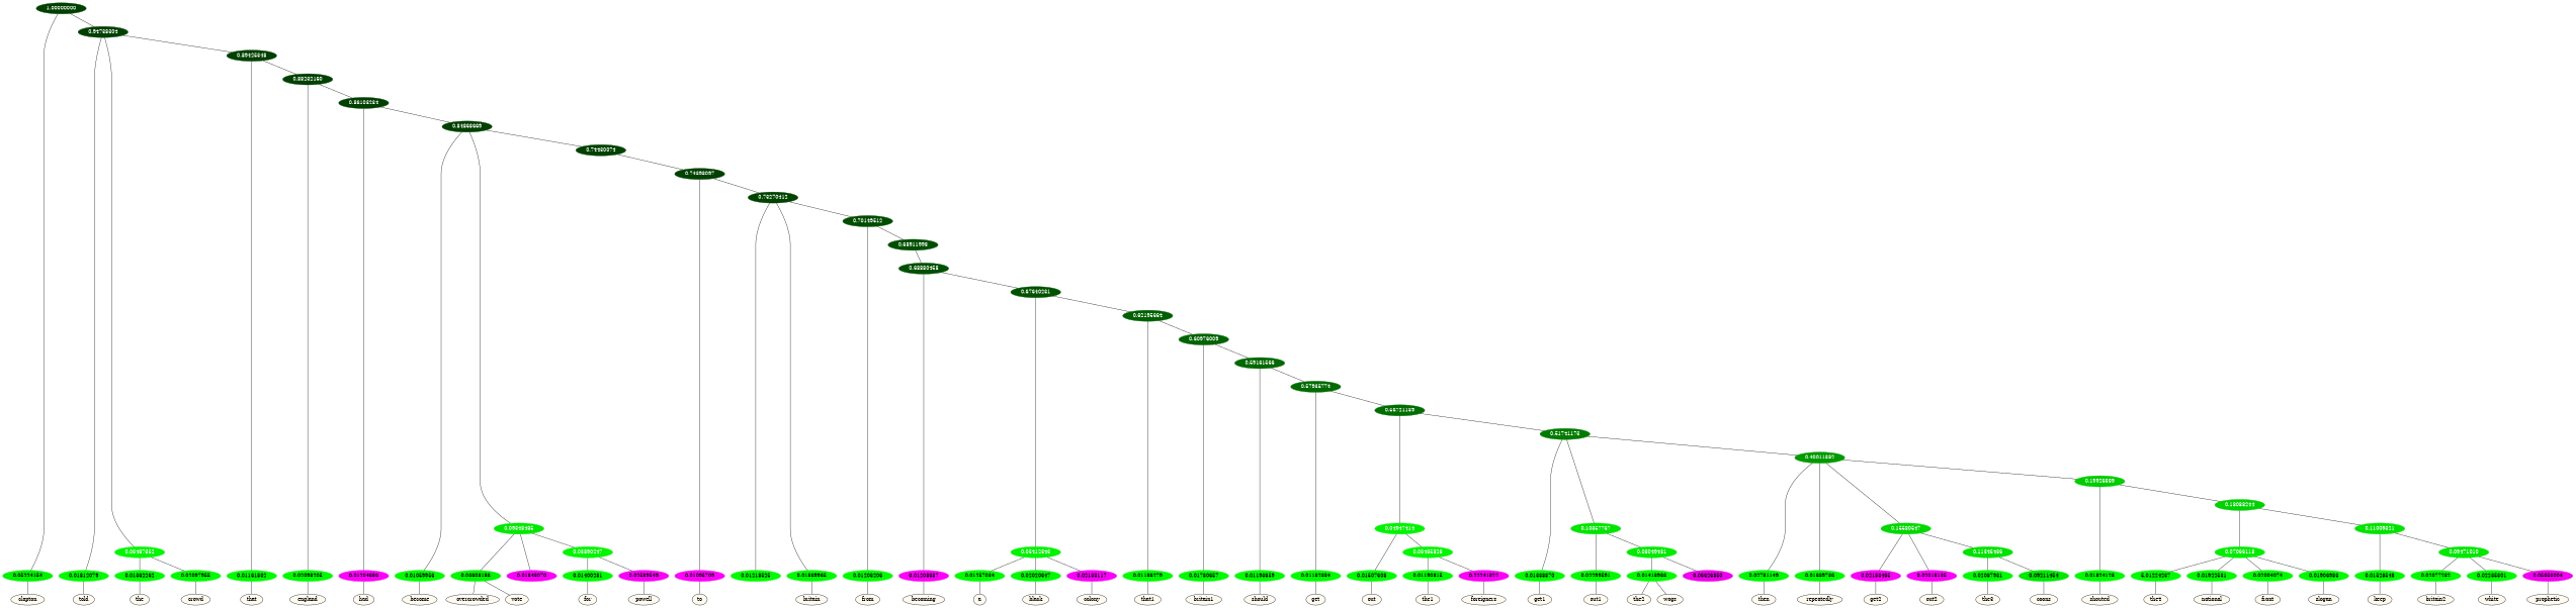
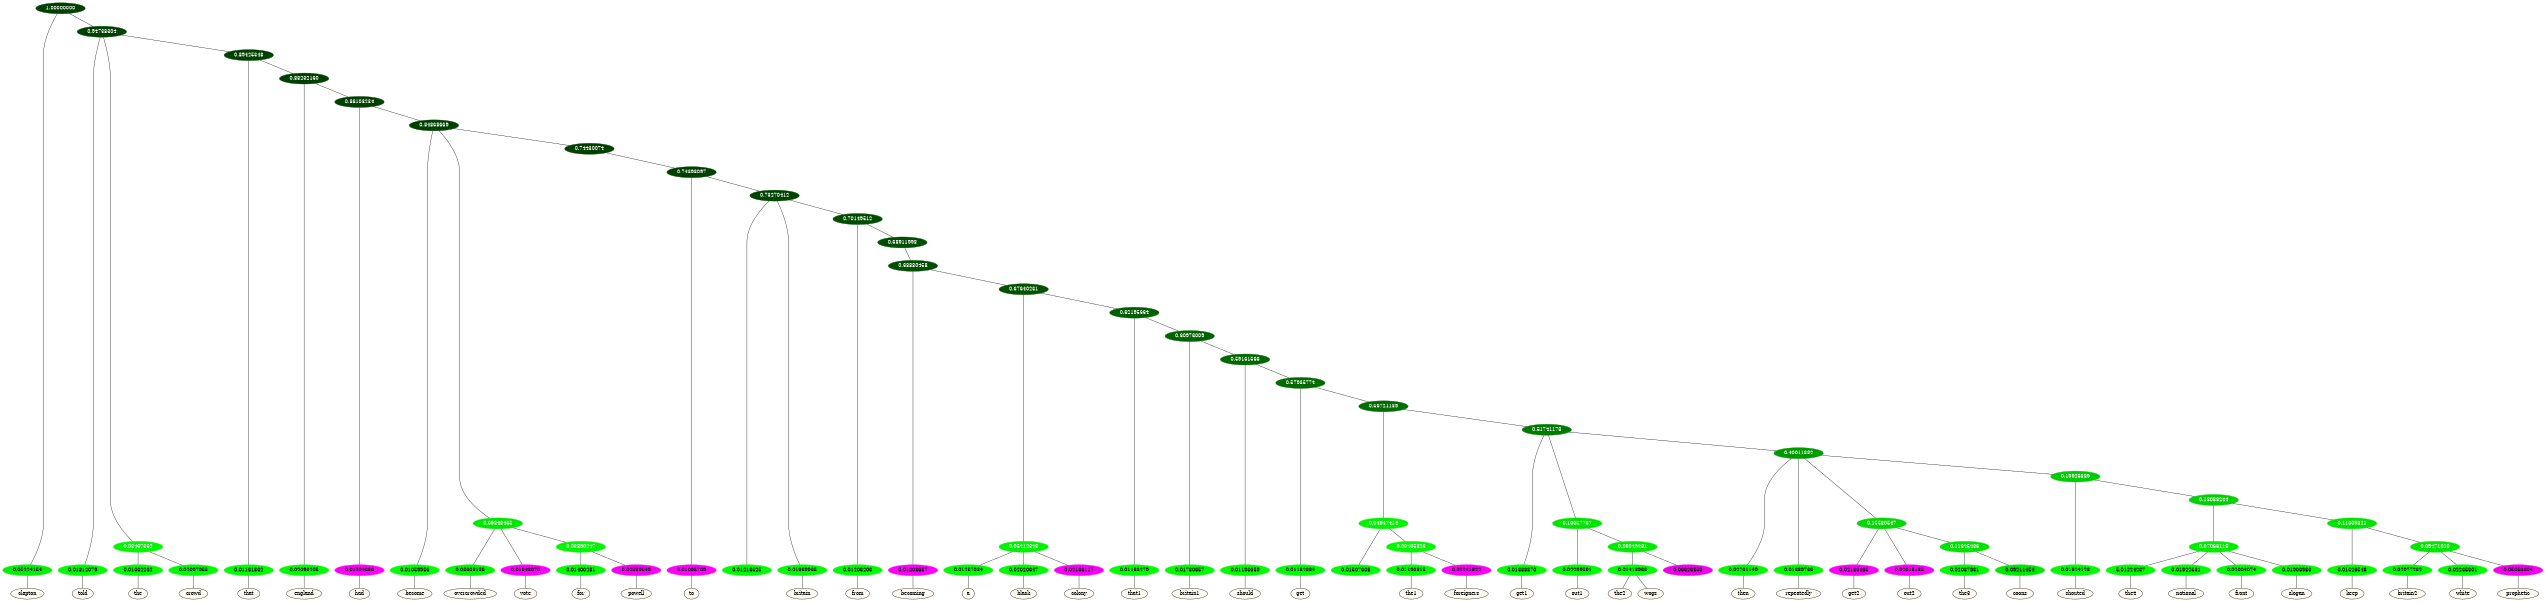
  graph {
    node [color=black format=png nodesep=0.001 ordering=out overlap_scaling=0.01 ranksep=0.001 style=filled fontcolor=black]
    n1 [fillcolor=floralwhite height=0.15 label=clapton style="filled,solid" width=0.15 fontcolor=""]
    n2 [fillcolor=floralwhite height=0.15 label=told style="filled,solid" width=0.15 fontcolor=""]
    n3 [fillcolor=floralwhite height=0.15 label=the style="filled,solid" width=0.15 fontcolor=""]
    n4 [fillcolor=floralwhite height=0.15 label=crowd style="filled,solid" width=0.15 fontcolor=""]
    n5 [fillcolor=floralwhite height=0.15 label=that style="filled,solid" width=0.15 fontcolor=""]
    n6 [fillcolor=floralwhite height=0.15 label=england style="filled,solid" width=0.15 fontcolor=""]
    n7 [fillcolor=floralwhite height=0.15 label=had style="filled,solid" width=0.15 fontcolor=""]
    n8 [fillcolor=floralwhite height=0.15 label=become style="filled,solid" width=0.15 fontcolor=""]
    n9 [fillcolor=floralwhite height=0.15 label=overcrowded style="filled,solid" width=0.15 fontcolor=""]
    n10 [fillcolor=floralwhite height=0.15 label=vote style="filled,solid" width=0.15 fontcolor=""]
    n11 [fillcolor=floralwhite height=0.15 label=for style="filled,solid" width=0.15 fontcolor=""]
    n12 [fillcolor=floralwhite height=0.15 label=powell style="filled,solid" width=0.15 fontcolor=""]
    n13 [fillcolor=floralwhite height=0.15 label=to style="filled,solid" width=0.15 fontcolor=""]
    n14 [fillcolor=floralwhite height=0.15 label=britain style="filled,solid" width=0.15 fontcolor=""]
    n15 [fillcolor=floralwhite height=0.15 label=from style="filled,solid" width=0.15 fontcolor=""]
    n16 [fillcolor=floralwhite height=0.15 label=becoming style="filled,solid" width=0.15 fontcolor=""]
    n17 [fillcolor=floralwhite height=0.15 label=a style="filled,solid" width=0.15 fontcolor=""]
    n18 [fillcolor=floralwhite height=0.15 label=black style="filled,solid" width=0.15 fontcolor=""]
    n19 [fillcolor=floralwhite height=0.15 label=colony style="filled,solid" width=0.15 fontcolor=""]
    n20 [fillcolor=floralwhite height=0.15 label=that1 style="filled,solid" width=0.15 fontcolor=""]
    n21 [fillcolor=floralwhite height=0.15 label=britain1 style="filled,solid" width=0.15 fontcolor=""]
    n22 [fillcolor=floralwhite height=0.15 label=should style="filled,solid" width=0.15 fontcolor=""]
    n23 [fillcolor=floralwhite height=0.15 label=get style="filled,solid" width=0.15 fontcolor=""]
    n24 [fillcolor=floralwhite height=0.15 label=the1 style="filled,solid" width=0.15 fontcolor=""]
    n25 [fillcolor=floralwhite height=0.15 label=foreigners style="filled,solid" width=0.15 fontcolor=""]
-   n26 [fillcolor=floralwhite height=0.15 label=out style="filled,solid" width=0.15 fontcolor=""]
    n27 [fillcolor=floralwhite height=0.15 label=get1 style="filled,solid" width=0.15 fontcolor=""]
    n28 [fillcolor=floralwhite height=0.15 label=the2 style="filled,solid" width=0.15 fontcolor=""]
    n29 [fillcolor=floralwhite height=0.15 label=wogs style="filled,solid" width=0.15 fontcolor=""]
    n30 [fillcolor=floralwhite height=0.15 label=out1 style="filled,solid" width=0.15 fontcolor=""]
    n31 [fillcolor=floralwhite height=0.15 label=get2 style="filled,solid" width=0.15 fontcolor=""]
    n32 [fillcolor=floralwhite height=0.15 label=the3 style="filled,solid" width=0.15 fontcolor=""]
    n33 [fillcolor=floralwhite height=0.15 label=coons style="filled,solid" width=0.15 fontcolor=""]
    n34 [fillcolor=floralwhite height=0.15 label=out2 style="filled,solid" width=0.15 fontcolor=""]
    n35 [fillcolor=floralwhite height=0.15 label=then style="filled,solid" width=0.15 fontcolor=""]
    n36 [fillcolor=floralwhite height=0.15 label=repeatedly style="filled,solid" width=0.15 fontcolor=""]
    n37 [fillcolor=floralwhite height=0.15 label=shouted style="filled,solid" width=0.15 fontcolor=""]
    n38 [fillcolor=floralwhite height=0.15 label=the4 style="filled,solid" width=0.15 fontcolor=""]
    n39 [fillcolor=floralwhite height=0.15 label=national style="filled,solid" width=0.15 fontcolor=""]
    n40 [fillcolor=floralwhite height=0.15 label=front style="filled,solid" width=0.15 fontcolor=""]
    n41 [fillcolor=floralwhite height=0.15 label=slogan style="filled,solid" width=0.15 fontcolor=""]
    n42 [fillcolor=floralwhite height=0.15 label=keep style="filled,solid" width=0.15 fontcolor=""]
    n43 [fillcolor=floralwhite height=0.15 label=britain2 style="filled,solid" width=0.15 fontcolor=""]
    n44 [fillcolor=floralwhite height=0.15 label=white style="filled,solid" width=0.15 fontcolor=""]
    n45 [fillcolor=floralwhite height=0.15 label=prophetic style="filled,solid" width=0.15 fontcolor=""]
    n46 [color="0.334 1.000 0.948" height=0.15 label=0.05224154 width=0.15]
    n47 [color="0.334 1.000 0.982" height=0.15 label=0.01812079 width=0.15]
    n48 [color="0.334 1.000 0.986" height=0.15 label=0.01362262 width=0.15]
    n49 [color="0.334 1.000 0.979" height=0.15 label=0.02097955 width=0.15]
    n50 [color="0.334 1.000 0.988" height=0.15 label=0.01161832 width=0.15]
    n51 [color="0.334 1.000 0.979" height=0.15 label=0.02098205 width=0.15]
    n52 [color="0.835 1.000 0.988" height=0.15 label=0.01204686 width=0.15]
    n53 [color="0.334 1.000 0.989" height=0.15 label=0.01059956 width=0.15]
    n54 [color="0.334 1.000 0.964" height=0.15 label=0.03608186 width=0.15]
    n55 [color="0.835 1.000 0.982" height=0.15 label=0.01848070 width=0.15]
    n56 [color="0.334 1.000 0.987" height=0.15 label=0.01400281 width=0.15]
    n57 [color="0.835 1.000 0.974" height=0.15 label=0.02589549 width=0.15]
    n58 [color="0.835 1.000 0.989" height=0.15 label=0.01095709 width=0.15]
    n59 [color="0.334 1.000 0.988" height=0.15 label=0.01218525 width=0.15]
    n60 [color="0.334 1.000 0.981" height=0.15 label=0.01869965 width=0.15]
    n61 [color="0.334 1.000 0.988" height=0.15 label=0.01206206 width=0.15]
    n62 [color="0.835 1.000 0.988" height=0.15 label=0.01208687 width=0.15]
    n63 [color="0.334 1.000 0.987" height=0.15 label=0.01257034 width=0.15]
    n64 [color="0.334 1.000 0.980" height=0.15 label=0.02020647 width=0.15]
    n65 [color="0.835 1.000 0.979" height=0.15 label=0.02133117 width=0.15]
    n66 [color="0.334 1.000 0.988" height=0.15 label=0.01186279 width=0.15]
    n67 [color="0.334 1.000 0.982" height=0.15 label=0.01780657 width=0.15]
    n68 [color="0.334 1.000 0.988" height=0.15 label=0.01193659 width=0.15]
    n69 [color="0.334 1.000 0.988" height=0.15 label=0.01182384 width=0.15]
    n70 [color="0.334 1.000 0.988" height=0.15 label=0.01190815 width=0.15]
-   n71 [color="0.835 1.000 0.978" height=0.15 label=0.22241822 width=0.15]
+   n71 [color="0.835 1.000 0.978" height=0.15 label=0.02241822 width=0.15]
    n72 [color="0.334 1.000 0.985" height=0.15 label=0.01507608 width=0.15]
    n73 [color="0.334 1.000 0.987" height=0.15 label=0.01338870 width=0.15]
    n74 [color="0.334 1.000 0.986" height=0.15 label=0.01418963 width=0.15]
    n75 [color="0.835 1.000 0.934" height=0.15 label=0.06626850 width=0.15]
    n76 [color="0.334 1.000 0.977" height=0.15 label=0.02299591 width=0.15]
    n77 [color="0.835 1.000 0.978" height=0.15 label=0.02183465 width=0.15]
    n78 [color="0.334 1.000 0.979" height=0.15 label=0.02087931 width=0.15]
    n79 [color="0.334 1.000 0.908" height=0.15 label=0.09211454 width=0.15]
    n80 [color="0.835 1.000 0.980" height=0.15 label=0.02018135 width=0.15]
    n81 [color="0.334 1.000 0.972" height=0.15 label=0.02781149 width=0.15]
    n82 [color="0.334 1.000 0.983" height=0.15 label=0.01689736 width=0.15]
    n83 [color="0.334 1.000 0.982" height=0.15 label=0.01824128 width=0.15]
    n84 [color="0.334 1.000 0.988" height=0.15 label=5.01224237 width=0.15]
    n85 [color="0.334 1.000 0.981" height=0.15 label=0.01922531 width=0.15]
    n86 [color="0.334 1.000 0.980" height=0.15 label=0.02004074 width=0.15]
    n87 [color="0.334 1.000 0.981" height=0.15 label=0.01906983 width=0.15]
    n88 [color="0.334 1.000 0.985" height=0.15 label=0.01528548 width=0.15]
    n89 [color="0.334 1.000 0.979" height=0.15 label=0.02077232 width=0.15]
    n90 [color="0.334 1.000 0.978" height=0.15 label=0.02235301 width=0.15]
    n91 [color="0.835 1.000 0.948" height=0.15 label=0.05353004 width=0.15]
    n92 [color="0.334 1.000 0.250" fontcolor=grey99 height=0.15 label=1.00000000 width=0.15]
    n93 [color="0.334 1.000 0.250" fontcolor=grey99 height=0.15 label=0.94738304 width=0.15]
    n94 [color="0.334 1.000 0.965" fontcolor=grey99 height=0.15 label=0.03467352 width=0.15]
    n95 [color="0.334 1.000 0.250" fontcolor=grey99 height=0.15 label=0.89425348 width=0.15]
    n96 [color="0.334 1.000 0.250" fontcolor=grey99 height=0.15 label=0.88232160 width=0.15]
    n97 [color="0.334 1.000 0.250" fontcolor=grey99 height=0.15 label=0.86103234 width=0.15]
    n98 [color="0.334 1.000 0.250" fontcolor=grey99 height=0.15 label=0.84868669 width=0.15]
    n99 [color="0.334 1.000 0.907" fontcolor=grey99 height=0.15 label=0.09348435 width=0.15]
    n100 [color="0.334 1.000 0.256" fontcolor=grey99 height=0.15 label=0.74430074 width=0.15]
    n101 [color="0.334 1.000 0.961" fontcolor=grey99 height=0.15 label=0.03890247 width=0.15]
    n102 [color="0.334 1.000 0.256" fontcolor=grey99 height=0.15 label=0.74398097 width=0.15]
    n103 [color="0.334 1.000 0.267" fontcolor=grey99 height=0.15 label=0.73270412 width=0.15]
    n104 [color="0.334 1.000 0.299" fontcolor=grey99 height=0.15 label=0.70149512 width=0.15]
    n105 [color="0.334 1.000 0.311" fontcolor=grey99 height=0.15 label=0.68911998 width=0.15]
    n106 [color="0.334 1.000 0.311" fontcolor=grey99 height=0.15 label=0.68880458 width=0.15]
    n107 [color="0.334 1.000 0.324" fontcolor=grey99 height=0.15 label=0.67640231 width=0.15]
    n108 [color="0.334 1.000 0.946" fontcolor=grey99 height=0.15 label=0.05412343 width=0.15]
    n109 [color="0.334 1.000 0.378" fontcolor=grey99 height=0.15 label=0.62195664 width=0.15]
    n110 [color="0.334 1.000 0.390" fontcolor=grey99 height=0.15 label=0.60976009 width=0.15]
    n111 [color="0.334 1.000 0.408" fontcolor=grey99 height=0.15 label=0.59161566 width=0.15]
    n112 [color="0.334 1.000 0.421" fontcolor=grey99 height=0.15 label=0.57935774 width=0.15]
    n113 [color="0.334 1.000 0.433" fontcolor=grey99 height=0.15 label=0.56721139 width=0.15]
    n114 [color="0.334 1.000 0.951" fontcolor=grey99 height=0.15 label=0.04947414 width=0.15]
    n115 [color="0.334 1.000 0.483" fontcolor=grey99 height=0.15 label=0.51741173 width=0.15]
    n116 [color="0.334 1.000 0.966" fontcolor=grey99 height=0.15 label=0.03435826 width=0.15]
    n117 [color="0.334 1.000 0.896" fontcolor=grey99 height=0.15 label=0.10357767 width=0.15]
    n118 [color="0.334 1.000 0.600" fontcolor=grey99 height=0.15 label=0.40011382 width=0.15]
    n119 [color="0.334 1.000 0.920" fontcolor=grey99 height=0.15 label=0.08049431 width=0.15]
    n120 [color="0.334 1.000 0.844" fontcolor=grey99 height=0.15 label=0.15580547 width=0.15]
    n121 [color="0.334 1.000 0.801" fontcolor=grey99 height=0.15 label=0.19926889 width=0.15]
    n122 [color="0.334 1.000 0.887" fontcolor=grey99 height=0.15 label=0.11345436 width=0.15]
    n123 [color="0.334 1.000 0.819" fontcolor=grey99 height=0.15 label=0.18088244 width=0.15]
    n124 [color="0.334 1.000 0.929" fontcolor=grey99 height=0.15 label=0.07066118 width=0.15]
    n125 [color="0.334 1.000 0.890" fontcolor=grey99 height=0.15 label=0.11009321 width=0.15]
    n126 [color="0.334 1.000 0.905" fontcolor=grey99 height=0.15 label=0.09471010 width=0.15]
    subgraph sub_1 {
      rank=same
      n1
      n2
      n3
      n4
      n5
      n6
      n7
      n8
      n9
      n10
      n11
      n12
      n13
      n14
      n15
      n16
      n17
      n18
      n19
      n20
      n21
      n22
      n23
      n24
      n25
-     n26
      n27
      n28
      n29
      n30
      n31
      n32
      n33
      n34
      n35
      n36
      n37
      n38
      n39
      n40
      n41
      n42
      n43
      n44
      n45
    }
    subgraph sub_2 {
      rank=same
      n46
      n47
      n48
      n49
      n50
      n51
      n52
      n53
      n54
      n55
      n56
      n57
      n58
      n59
      n60
      n61
      n62
      n63
      n64
      n65
      n66
      n67
      n68
      n69
      n70
      n71
      n72
      n73
      n74
      n75
      n76
      n77
      n78
      n79
      n80
      n81
      n82
      n83
      n84
      n85
      n86
      n87
      n88
      n89
      n90
      n91
    }
    n46 -- n1
    n47 -- n2
    n48 -- n3
    n49 -- n4
    n50 -- n5
    n51 -- n6
    n52 -- n7
    n53 -- n8
    n54 -- n9
-   n54 -- n10
+   n55 -- n10
    n56 -- n11
    n57 -- n12
    n58 -- n13
    n60 -- n14
    n61 -- n15
    n62 -- n16
    n63 -- n17
    n64 -- n18
    n65 -- n19
    n66 -- n20
    n67 -- n21
    n68 -- n22
    n69 -- n23
    n70 -- n24
    n71 -- n25
-   n72 -- n26
    n73 -- n27
    n74 -- n28
    n74 -- n29
    n76 -- n30
    n77 -- n31
    n78 -- n32
    n79 -- n33
    n80 -- n34
    n81 -- n35
    n82 -- n36
    n83 -- n37
    n84 -- n38
    n85 -- n39
    n86 -- n40
    n87 -- n41
    n88 -- n42
    n89 -- n43
    n90 -- n44
    n91 -- n45
    n92 -- n46
    n92 -- n93
    n93 -- n47
    n93 -- n94
    n93 -- n95
    n94 -- n48
    n94 -- n49
    n95 -- n50
    n95 -- n96
    n96 -- n51
    n96 -- n97
    n97 -- n52
    n97 -- n98
    n98 -- n53
    n98 -- n99
    n98 -- n100
    n99 -- n54
    n99 -- n55
    n99 -- n101
    n100 -- n102
    n101 -- n56
    n101 -- n57
    n102 -- n58
    n102 -- n103
    n103 -- n59
    n103 -- n60
    n103 -- n104
    n104 -- n61
    n104 -- n105
    n105 -- n106
    n106 -- n62
    n106 -- n107
    n107 -- n108
    n107 -- n109
    n108 -- n63
    n108 -- n64
    n108 -- n65
    n109 -- n66
    n109 -- n110
    n110 -- n67
    n110 -- n111
    n111 -- n68
    n111 -- n112
    n112 -- n69
    n112 -- n113
    n113 -- n114
    n113 -- n115
    n114 -- n72
    n114 -- n116
    n115 -- n73
    n115 -- n117
    n115 -- n118
    n116 -- n70
    n116 -- n71
    n117 -- n76
    n117 -- n119
    n118 -- n81
    n118 -- n82
    n118 -- n120
    n118 -- n121
    n119 -- n74
    n119 -- n75
    n120 -- n77
    n120 -- n80
    n120 -- n122
    n121 -- n83
    n121 -- n123
    n122 -- n78
    n122 -- n79
    n123 -- n124
    n123 -- n125
    n124 -- n84
    n124 -- n85
    n124 -- n86
    n124 -- n87
    n125 -- n88
    n125 -- n126
    n126 -- n89
    n126 -- n90
    n126 -- n91
  }
